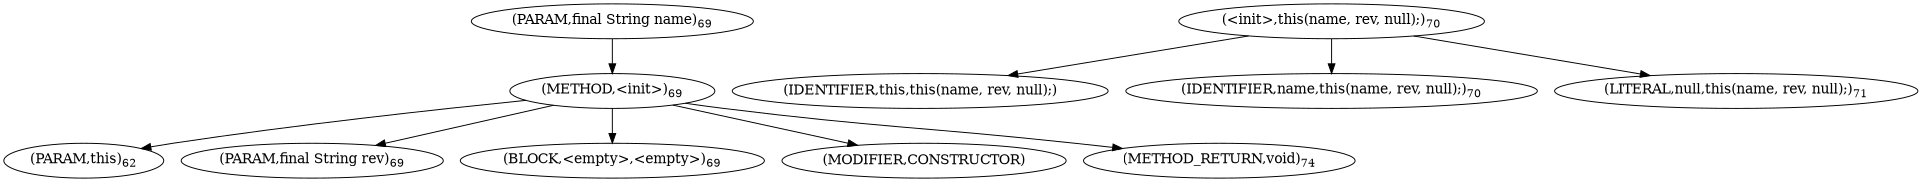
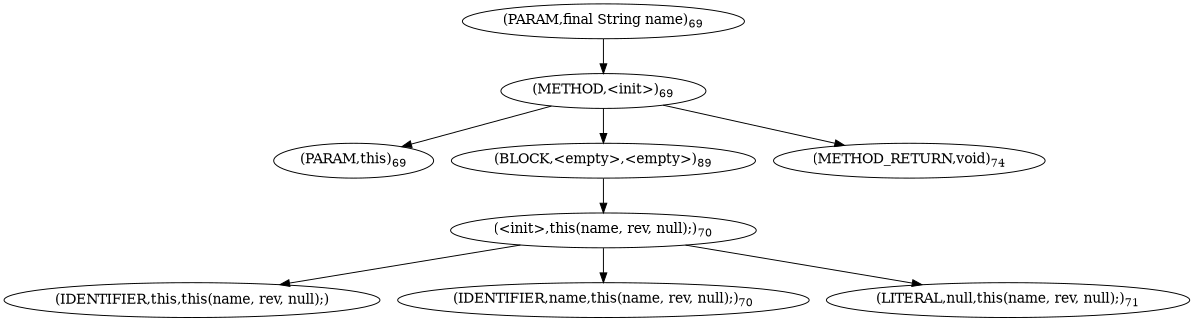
  digraph {
    fontname="DejaVu Serif"
    node [fontname="DejaVu Serif"]
    edge [fontname="DejaVu Serif"]
    n1 [label=<(METHOD,&lt;init&gt;)<SUB>69</SUB>>]
-   n2 [label=<(PARAM,this)<SUB>62</SUB>>]
-   n3 [label=<(PARAM,final String rev)<SUB>69</SUB>>]
-   n4 [label=<(BLOCK,&lt;empty&gt;,&lt;empty&gt;)<SUB>69</SUB>>]
-   n5 [label=<(MODIFIER,CONSTRUCTOR)>]
+   n2 [label=<(PARAM,this)<SUB>69</SUB>>]
+   n4 [label=<(BLOCK,&lt;empty&gt;,&lt;empty&gt;)<SUB>89</SUB>>]
    n6 [label=<(METHOD_RETURN,void)<SUB>74</SUB>>]
    n7 [label=<(PARAM,final String name)<SUB>69</SUB>>]
    n8 [label=<(&lt;init&gt;,this(name, rev, null);)<SUB>70</SUB>>]
    n9 [label=<(IDENTIFIER,this,this(name, rev, null);)>]
    n10 [label=<(IDENTIFIER,name,this(name, rev, null);)<SUB>70</SUB>>]
    n11 [label=<(LITERAL,null,this(name, rev, null);)<SUB>71</SUB>>]
    n1 -> n2
-   n1 -> n3
    n1 -> n4
-   n1 -> n5
    n1 -> n6
+   n4 -> n8
    n7 -> n1
    n8 -> n9
    n8 -> n10
    n8 -> n11
  }
